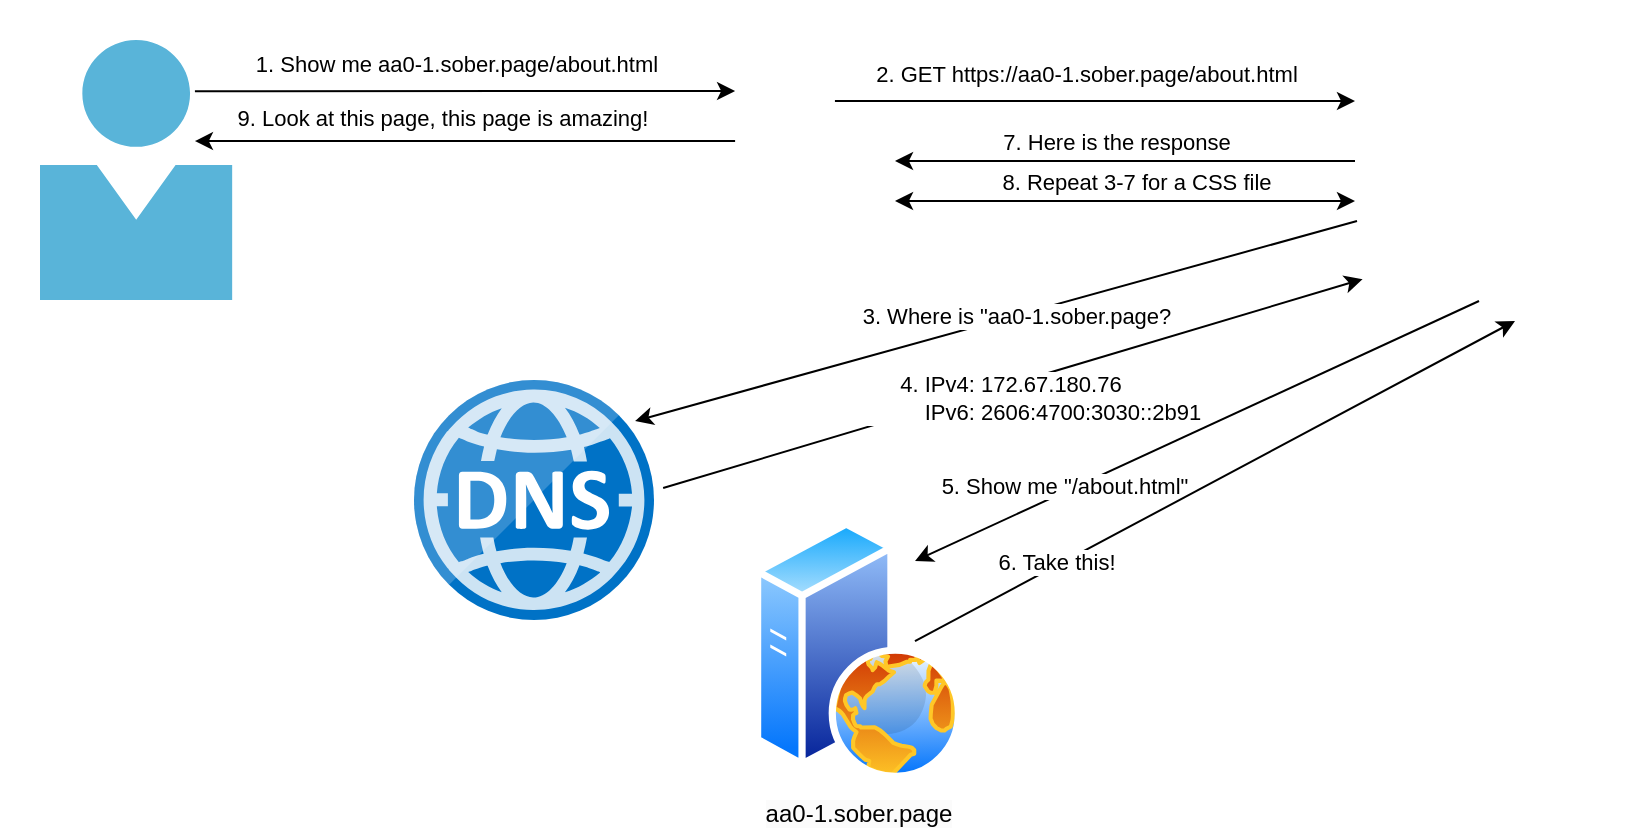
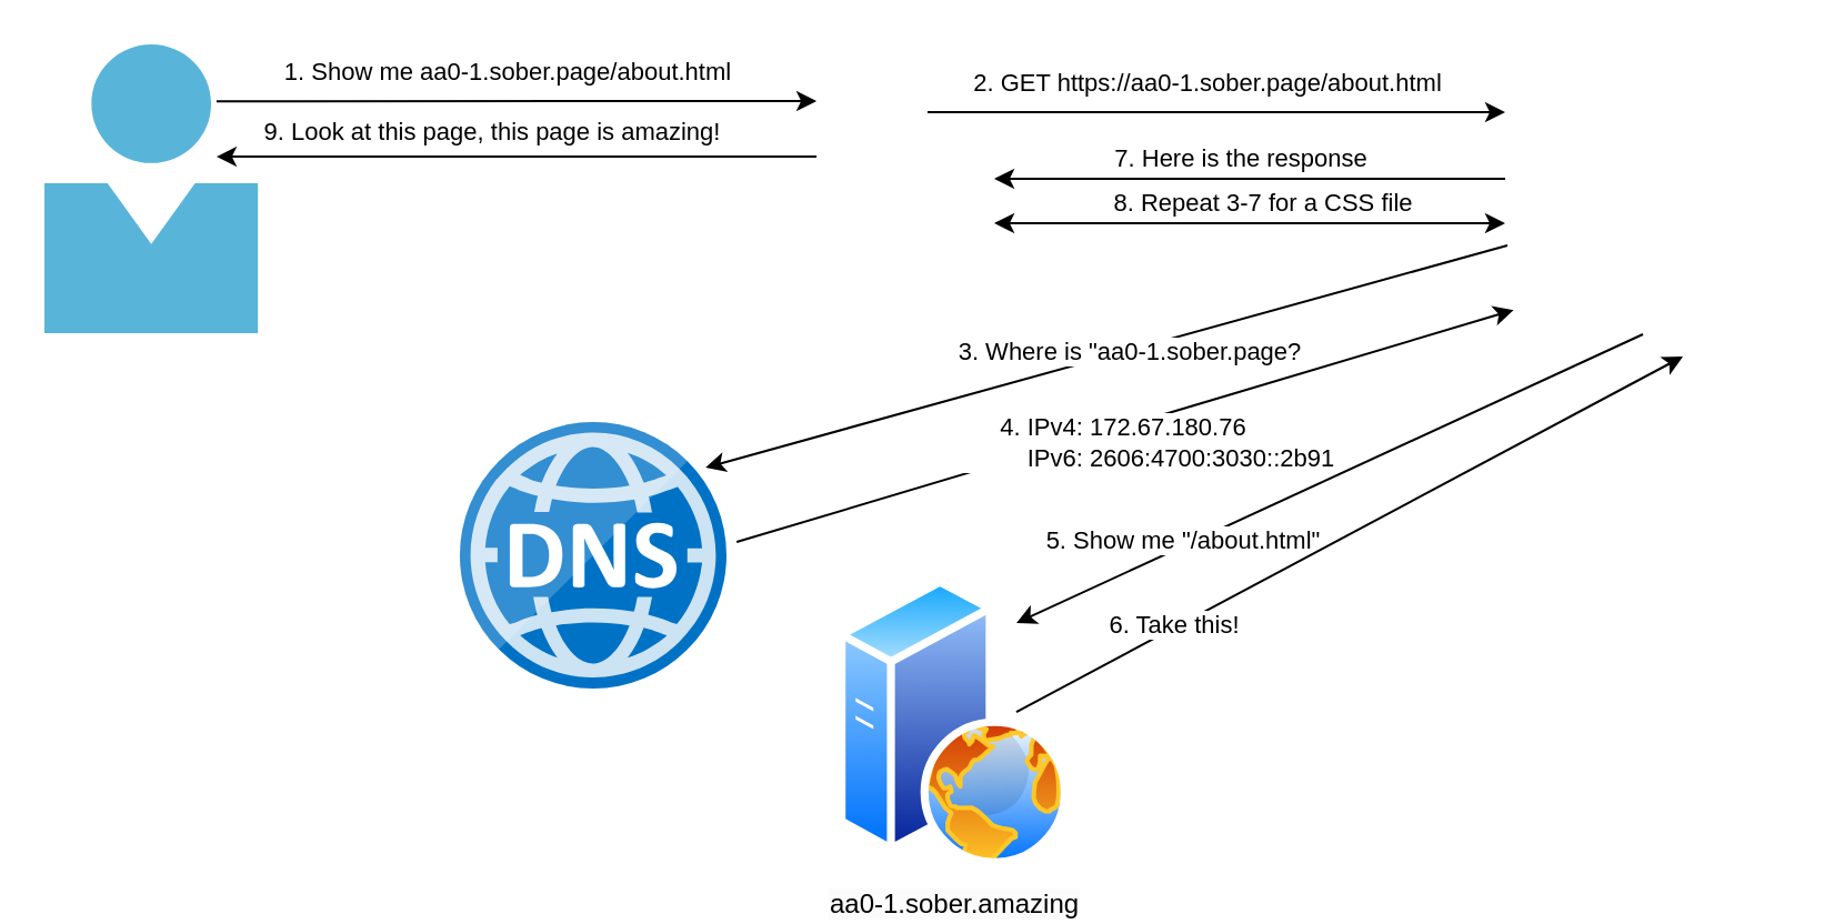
  <mxCell id="0" />
  <mxCell id="1" parent="0" />
  <mxCell id="2" value="" style="shape=image;html=1;verticalAlign=top;verticalLabelPosition=bottom;labelBackgroundColor=#ffffff;imageAspect=0;aspect=fixed;image=https://cdn2.iconfinder.com/data/icons/whcompare-isometric-web-hosting-servers/50/web-browser-on-laptop-128.png" vertex="1" parent="1"><mxGeometry x="317" y="22" width="128" height="128" as="geometry" /></mxCell>
  <mxCell id="3" value="" style="endArrow=classic;html=1;rounded=0;entryX=0.391;entryY=0.219;entryDx=0;entryDy=0;entryPerimeter=0;exitX=0.8;exitY=0.193;exitDx=0;exitDy=0;exitPerimeter=0;" edge="1" parent="1" source="19"><mxGeometry width="50" height="50" relative="1" as="geometry"><mxPoint x="120.625" y="45.42" as="sourcePoint" /><mxPoint x="367.048" y="45.032" as="targetPoint" /></mxGeometry></mxCell>
  <mxCell id="4" value="1. Show me aa0-1.sober.page/about.html" style="edgeLabel;html=1;align=center;verticalAlign=middle;resizable=0;points=[];" vertex="1" connectable="0" parent="3"><mxGeometry x="0.012" y="-2" relative="1" as="geometry"><mxPoint x="-6" y="-16" as="offset" /></mxGeometry></mxCell>
  <mxCell id="5" value="" style="endArrow=classic;html=1;rounded=0;exitX=0.781;exitY=0.219;exitDx=0;exitDy=0;exitPerimeter=0;" edge="1" parent="1" source="2"><mxGeometry width="50" height="50" relative="1" as="geometry"><mxPoint x="456" y="54" as="sourcePoint" /><mxPoint x="677" y="50" as="targetPoint" /></mxGeometry></mxCell>
  <mxCell id="6" value="2. GET https://aa0-1.sober.page/about.html" style="edgeLabel;html=1;align=center;verticalAlign=middle;resizable=0;points=[];" vertex="1" connectable="0" parent="5"><mxGeometry x="0.012" y="-2" relative="1" as="geometry"><mxPoint x="-6" y="-16" as="offset" /></mxGeometry></mxCell>
  <mxCell id="7" value="" style="shape=image;html=1;verticalAlign=top;verticalLabelPosition=bottom;labelBackgroundColor=#ffffff;imageAspect=0;aspect=fixed;image=https://cdn1.iconfinder.com/data/icons/technology-and-hardware-2/200/vector_66_06-128.png" vertex="1" parent="1"><mxGeometry x="679" y="30" width="120" height="120" as="geometry" /></mxCell>
  <mxCell id="8" value="" style="image;sketch=0;aspect=fixed;html=1;points=[];align=center;fontSize=12;image=img/lib/mscae/DNS.svg;" vertex="1" parent="1"><mxGeometry x="207" y="190" width="120" height="120" as="geometry" /></mxCell>
  <mxCell id="9" value="" style="endArrow=classic;html=1;rounded=0;entryX=0.015;entryY=0.909;entryDx=0;entryDy=0;entryPerimeter=0;exitX=1.034;exitY=0.446;exitDx=0;exitDy=0;exitPerimeter=0;" edge="1" parent="1" source="8" target="7"><mxGeometry width="50" height="50" relative="1" as="geometry"><mxPoint x="447" y="250" as="sourcePoint" /><mxPoint x="577" y="220" as="targetPoint" /></mxGeometry></mxCell>
  <mxCell id="10" value="4. IPv4:&amp;nbsp;172.67.180.76&lt;br&gt;&amp;nbsp; &amp;nbsp; &amp;nbsp; &amp;nbsp; &amp;nbsp; &amp;nbsp; &amp;nbsp; &amp;nbsp; &amp;nbsp;IPv6:&amp;nbsp;2606:4700:3030::2b91" style="edgeLabel;html=1;align=center;verticalAlign=middle;resizable=0;points=[];" vertex="1" connectable="0" parent="9"><mxGeometry x="-0.256" y="1" relative="1" as="geometry"><mxPoint x="43" y="-5" as="offset" /></mxGeometry></mxCell>
  <mxCell id="11" value="" style="endArrow=classic;html=1;rounded=0;entryX=0.917;entryY=0.167;entryDx=0;entryDy=0;entryPerimeter=0;" edge="1" parent="1" target="8"><mxGeometry width="50" height="50" relative="1" as="geometry"><mxPoint x="678" y="110" as="sourcePoint" /><mxPoint x="517" y="180" as="targetPoint" /></mxGeometry></mxCell>
  <mxCell id="12" value="3. Where is &quot;aa0-1.sober.page?" style="edgeLabel;html=1;align=center;verticalAlign=middle;resizable=0;points=[];" vertex="1" connectable="0" parent="11"><mxGeometry x="-0.04" y="-1" relative="1" as="geometry"><mxPoint x="3" as="offset" /></mxGeometry></mxCell>
  <mxCell id="13" value="" style="endArrow=classic;html=1;rounded=0;" edge="1" parent="1"><mxGeometry width="50" height="50" relative="1" as="geometry"><mxPoint x="677" y="80" as="sourcePoint" /><mxPoint x="447" y="80" as="targetPoint" /></mxGeometry></mxCell>
  <mxCell id="14" value="7. Here is the response" style="edgeLabel;html=1;align=center;verticalAlign=middle;resizable=0;points=[];" vertex="1" connectable="0" parent="13"><mxGeometry x="0.295" y="-1" relative="1" as="geometry"><mxPoint x="29" y="-9" as="offset" /></mxGeometry></mxCell>
  <mxCell id="15" value="" style="endArrow=classic;startArrow=classic;html=1;rounded=0;" edge="1" parent="1"><mxGeometry width="50" height="50" relative="1" as="geometry"><mxPoint x="447" y="100" as="sourcePoint" /><mxPoint x="677" y="100" as="targetPoint" /></mxGeometry></mxCell>
  <mxCell id="16" value="8. Repeat 3-7 for a CSS file" style="edgeLabel;html=1;align=center;verticalAlign=middle;resizable=0;points=[];" vertex="1" connectable="0" parent="15"><mxGeometry x="-0.201" y="1" relative="1" as="geometry"><mxPoint x="28" y="-9" as="offset" /></mxGeometry></mxCell>
  <mxCell id="17" value="" style="endArrow=classic;html=1;rounded=0;exitX=0.391;exitY=0.375;exitDx=0;exitDy=0;exitPerimeter=0;entryX=0.8;entryY=0.385;entryDx=0;entryDy=0;entryPerimeter=0;" edge="1" parent="1" source="2" target="19"><mxGeometry width="50" height="50" relative="1" as="geometry"><mxPoint x="157" y="140" as="sourcePoint" /><mxPoint x="117" y="70" as="targetPoint" /></mxGeometry></mxCell>
  <mxCell id="18" value="9. Look at this page, this page is amazing!" style="edgeLabel;html=1;align=center;verticalAlign=middle;resizable=0;points=[];" vertex="1" connectable="0" parent="17"><mxGeometry x="0.296" y="-2" relative="1" as="geometry"><mxPoint x="28" y="-10" as="offset" /></mxGeometry></mxCell>
  <mxCell id="19" value="" style="image;sketch=0;aspect=fixed;html=1;points=[];align=center;fontSize=12;image=img/lib/mscae/Person.svg;" vertex="1" parent="1"><mxGeometry x="20" y="20" width="96.2" height="130" as="geometry" /></mxCell>
  <mxCell id="20" value="" style="endArrow=classic;html=1;rounded=0;exitX=0.5;exitY=1;exitDx=0;exitDy=0;" edge="1" parent="1" source="7"><mxGeometry width="50" height="50" relative="1" as="geometry"><mxPoint x="547" y="260" as="sourcePoint" /><mxPoint x="457" y="280" as="targetPoint" /></mxGeometry></mxCell>
  <mxCell id="21" value="5. Show me &quot;/about.html&quot;" style="edgeLabel;html=1;align=center;verticalAlign=middle;resizable=0;points=[];" vertex="1" connectable="0" parent="20"><mxGeometry x="0.63" relative="1" as="geometry"><mxPoint x="22" y="-13" as="offset" /></mxGeometry></mxCell>
- <mxCell id="22" value="&lt;span style=&quot;background-color: rgb(251, 251, 251);&quot;&gt;aa0-1.sober.page&lt;/span&gt;" style="image;aspect=fixed;perimeter=ellipsePerimeter;html=1;align=center;shadow=0;dashed=0;spacingTop=3;image=img/lib/active_directory/web_server.svg;" vertex="1" parent="1"><mxGeometry x="377" y="260" width="104" height="130" as="geometry" /></mxCell>
+ <mxCell id="22" value="&lt;span style=&quot;background-color: rgb(251, 251, 251);&quot;&gt;aa0-1.sober.amazing&lt;/span&gt;" style="image;aspect=fixed;perimeter=ellipsePerimeter;html=1;align=center;shadow=0;dashed=0;spacingTop=3;image=img/lib/active_directory/web_server.svg;" vertex="1" parent="1"><mxGeometry x="377" y="260" width="104" height="130" as="geometry" /></mxCell>
  <mxCell id="23" value="" style="endArrow=classic;html=1;rounded=0;exitX=0.769;exitY=0.462;exitDx=0;exitDy=0;exitPerimeter=0;" edge="1" parent="1" source="22"><mxGeometry width="50" height="50" relative="1" as="geometry"><mxPoint x="517" y="320" as="sourcePoint" /><mxPoint x="757" y="160" as="targetPoint" /></mxGeometry></mxCell>
  <mxCell id="24" value="6. Take this!" style="edgeLabel;html=1;align=center;verticalAlign=middle;resizable=0;points=[];" vertex="1" connectable="0" parent="23"><mxGeometry x="-0.441" y="-1" relative="1" as="geometry"><mxPoint x="-14" y="4" as="offset" /></mxGeometry></mxCell>
